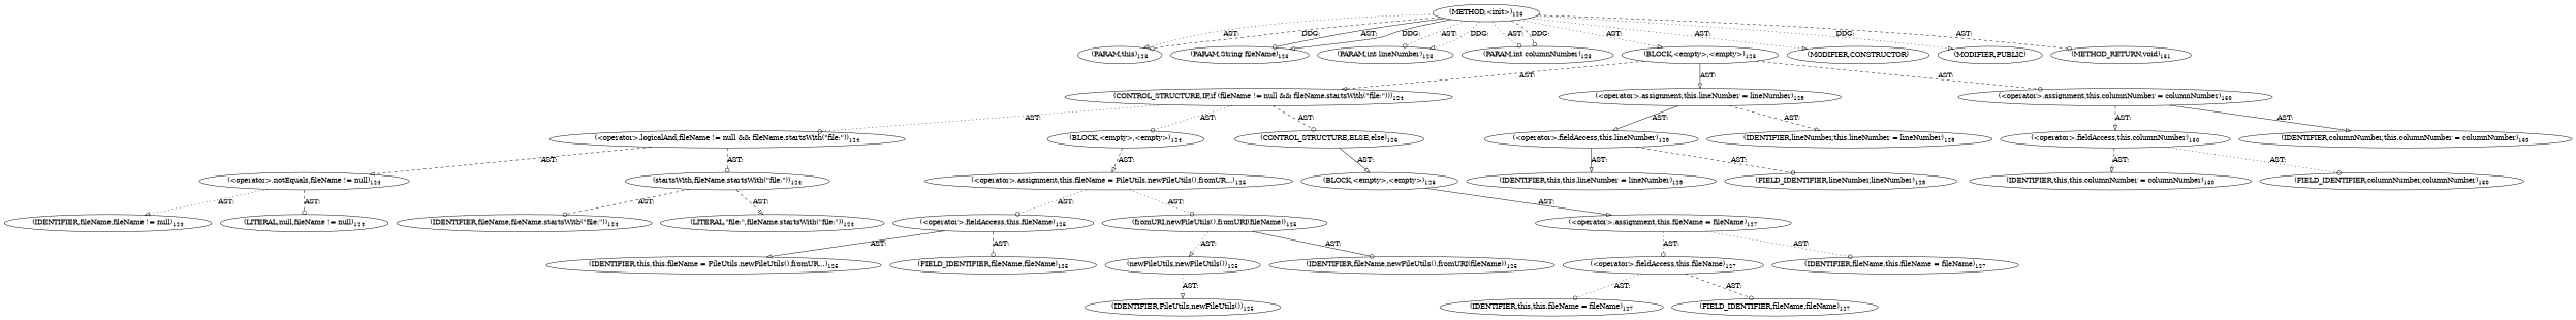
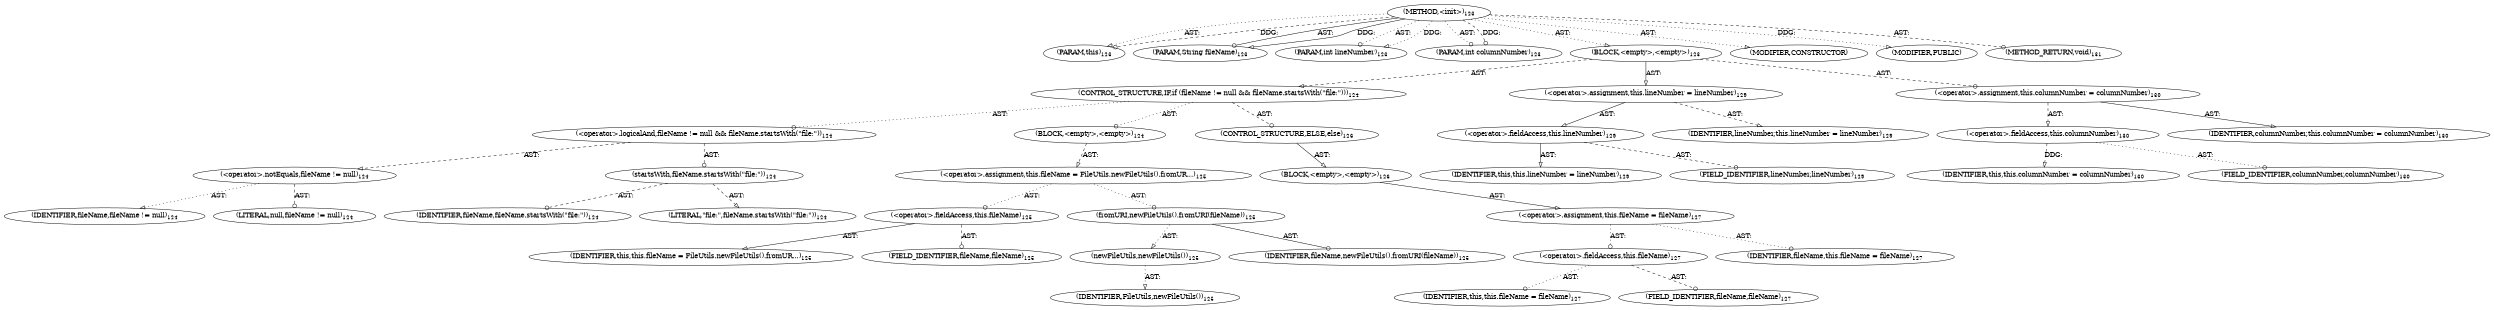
  digraph {
    edge [arrowhead=onormal style=dotted]
    n1 [label=<(METHOD,&lt;init&gt;)<SUB>123</SUB>>]
    n2 [label=<(PARAM,this)<SUB>123</SUB>>]
    n3 [label=<(PARAM,String fileName)<SUB>123</SUB>>]
    n4 [label=<(PARAM,int lineNumber)<SUB>123</SUB>>]
    n5 [label=<(PARAM,int columnNumber)<SUB>123</SUB>>]
    n6 [label=<(BLOCK,&lt;empty&gt;,&lt;empty&gt;)<SUB>123</SUB>>]
    n7 [label=<(MODIFIER,CONSTRUCTOR)>]
    n8 [label=<(MODIFIER,PUBLIC)>]
    n9 [label=<(METHOD_RETURN,void)<SUB>131</SUB>>]
    n10 [label=<(CONTROL_STRUCTURE,IF,if (fileName != null &amp;&amp; fileName.startsWith(&quot;file:&quot;)))<SUB>124</SUB>>]
    n11 [label=<(&lt;operator&gt;.assignment,this.lineNumber = lineNumber)<SUB>129</SUB>>]
    n12 [label=<(&lt;operator&gt;.assignment,this.columnNumber = columnNumber)<SUB>130</SUB>>]
    n13 [label=<(&lt;operator&gt;.logicalAnd,fileName != null &amp;&amp; fileName.startsWith(&quot;file:&quot;))<SUB>124</SUB>>]
    n14 [label=<(BLOCK,&lt;empty&gt;,&lt;empty&gt;)<SUB>124</SUB>>]
    n15 [label=<(CONTROL_STRUCTURE,ELSE,else)<SUB>126</SUB>>]
    n16 [label=<(&lt;operator&gt;.fieldAccess,this.lineNumber)<SUB>129</SUB>>]
    n17 [label=<(IDENTIFIER,lineNumber,this.lineNumber = lineNumber)<SUB>129</SUB>>]
    n18 [label=<(&lt;operator&gt;.fieldAccess,this.columnNumber)<SUB>130</SUB>>]
    n19 [label=<(IDENTIFIER,columnNumber,this.columnNumber = columnNumber)<SUB>130</SUB>>]
    n20 [label=<(&lt;operator&gt;.notEquals,fileName != null)<SUB>124</SUB>>]
    n21 [label=<(startsWith,fileName.startsWith(&quot;file:&quot;))<SUB>124</SUB>>]
    n22 [label=<(&lt;operator&gt;.assignment,this.fileName = FileUtils.newFileUtils().fromUR...)<SUB>125</SUB>>]
    n23 [label=<(BLOCK,&lt;empty&gt;,&lt;empty&gt;)<SUB>126</SUB>>]
    n24 [label=<(IDENTIFIER,fileName,fileName != null)<SUB>124</SUB>>]
    n25 [label=<(LITERAL,null,fileName != null)<SUB>124</SUB>>]
    n26 [label=<(IDENTIFIER,fileName,fileName.startsWith(&quot;file:&quot;))<SUB>124</SUB>>]
    n27 [label=<(LITERAL,&quot;file:&quot;,fileName.startsWith(&quot;file:&quot;))<SUB>124</SUB>>]
    n28 [label=<(&lt;operator&gt;.fieldAccess,this.fileName)<SUB>125</SUB>>]
    n29 [label=<(fromURI,newFileUtils().fromURI(fileName))<SUB>125</SUB>>]
    n30 [label=<(IDENTIFIER,this,this.fileName = FileUtils.newFileUtils().fromUR...)<SUB>125</SUB>>]
    n31 [label=<(FIELD_IDENTIFIER,fileName,fileName)<SUB>125</SUB>>]
    n32 [label=<(newFileUtils,newFileUtils())<SUB>125</SUB>>]
    n33 [label=<(IDENTIFIER,fileName,newFileUtils().fromURI(fileName))<SUB>125</SUB>>]
    n34 [label=<(IDENTIFIER,FileUtils,newFileUtils())<SUB>125</SUB>>]
    n35 [label=<(&lt;operator&gt;.assignment,this.fileName = fileName)<SUB>127</SUB>>]
    n36 [label=<(&lt;operator&gt;.fieldAccess,this.fileName)<SUB>127</SUB>>]
    n37 [label=<(IDENTIFIER,fileName,this.fileName = fileName)<SUB>127</SUB>>]
    n38 [label=<(IDENTIFIER,this,this.fileName = fileName)<SUB>127</SUB>>]
    n39 [label=<(FIELD_IDENTIFIER,fileName,fileName)<SUB>127</SUB>>]
    n40 [label=<(IDENTIFIER,this,this.lineNumber = lineNumber)<SUB>129</SUB>>]
    n41 [label=<(FIELD_IDENTIFIER,lineNumber,lineNumber)<SUB>129</SUB>>]
    n42 [label=<(IDENTIFIER,this,this.columnNumber = columnNumber)<SUB>130</SUB>>]
    n43 [label=<(FIELD_IDENTIFIER,columnNumber,columnNumber)<SUB>130</SUB>>]
    n1 -> n2 [label="AST: "]
    n1 -> n2 [arrowhead=odot label="DDG: " style=dashed]
    n1 -> n3 [arrowhead=odot label="AST: " style=solid]
    n1 -> n3 [label="DDG: " style=solid]
    n1 -> n4 [arrowhead=odot label="AST: "]
    n1 -> n4 [label="DDG: "]
    n1 -> n5 [arrowhead=odot label="AST: "]
    n1 -> n5 [arrowhead=odot label="DDG: " style=dashed]
    n1 -> n6 [label="AST: "]
    n1 -> n7 [label="AST: "]
    n1 -> n8 [label="DDG: "]
    n1 -> n9 [arrowhead=odot label="AST: " style=dashed]
    n6 -> n10 [label="AST: " style=dashed]
    n6 -> n11 [label="AST: " style=solid]
    n6 -> n12 [arrowhead=odot label="AST: " style=dashed]
    n10 -> n13 [arrowhead=odot label="AST: "]
    n10 -> n14 [arrowhead=odot label="AST: "]
    n10 -> n15 [arrowhead=odot label="AST: " style=dashed]
    n11 -> n16 [label="AST: " style=solid]
    n11 -> n17 [label="AST: " style=dashed]
    n12 -> n18 [label="AST: " style=dashed]
    n12 -> n19 [label="AST: " style=solid]
    n13 -> n20 [label="AST: " style=dashed]
    n13 -> n21 [arrowhead=odot label="AST: " style=dashed]
    n14 -> n22 [label="AST: " style=dashed]
    n15 -> n23 [label="AST: " style=solid]
    n16 -> n40 [label="AST: " style=solid]
    n16 -> n41 [arrowhead=odot label="AST: " style=dashed]
-   n18 -> n42 [label="AST: " style=dashed]
+   n18 -> n42 [label="DDG: " style=dashed]
    n18 -> n43 [arrowhead=odot label="AST: "]
    n20 -> n24 [label="AST: "]
    n20 -> n25 [arrowhead=odot label="AST: " style=dashed]
    n21 -> n26 [arrowhead=odot label="AST: " style=dashed]
    n21 -> n27 [label="AST: " style=dashed]
    n22 -> n28 [arrowhead=odot label="AST: "]
    n22 -> n29 [arrowhead=odot label="AST: "]
    n23 -> n35 [label="AST: " style=solid]
    n28 -> n30 [label="AST: " style=solid]
    n28 -> n31 [arrowhead=odot label="AST: " style=dashed]
    n29 -> n32 [label="AST: "]
    n29 -> n33 [arrowhead=odot label="AST: " style=solid]
    n32 -> n34 [label="AST: "]
    n35 -> n36 [arrowhead=odot label="AST: "]
    n35 -> n37 [arrowhead=odot label="AST: "]
    n36 -> n38 [arrowhead=odot label="AST: "]
    n36 -> n39 [arrowhead=odot label="AST: " style=dashed]
  }
